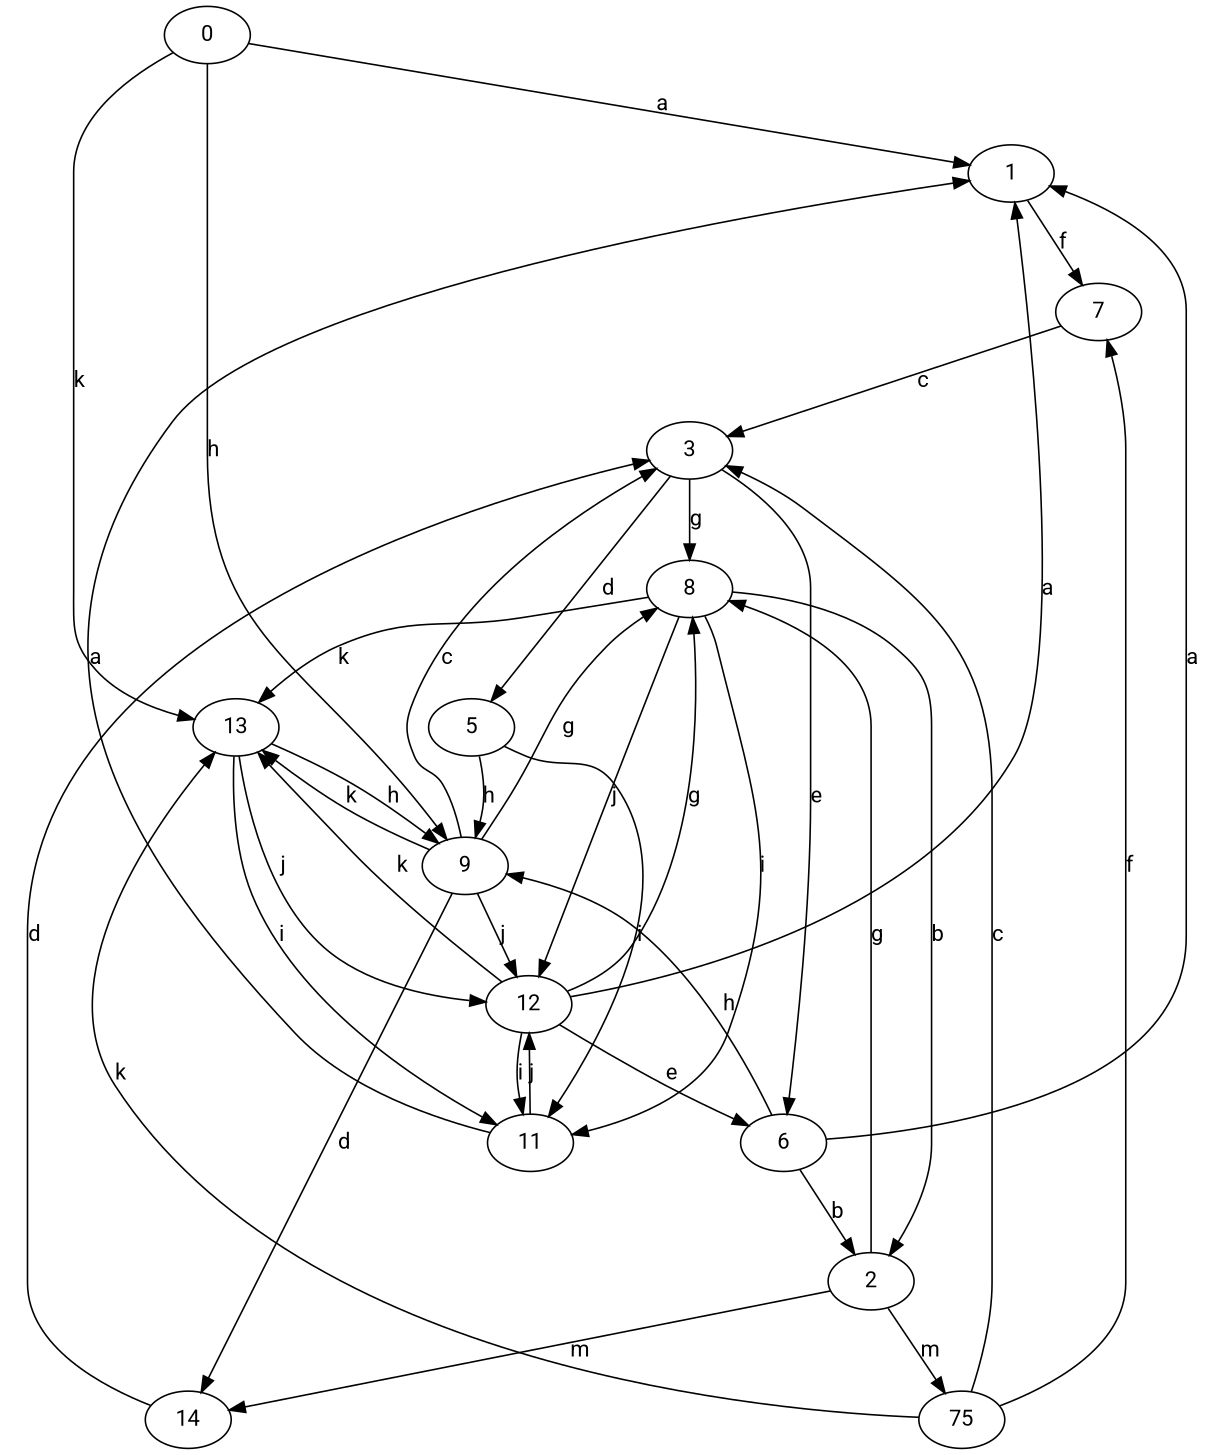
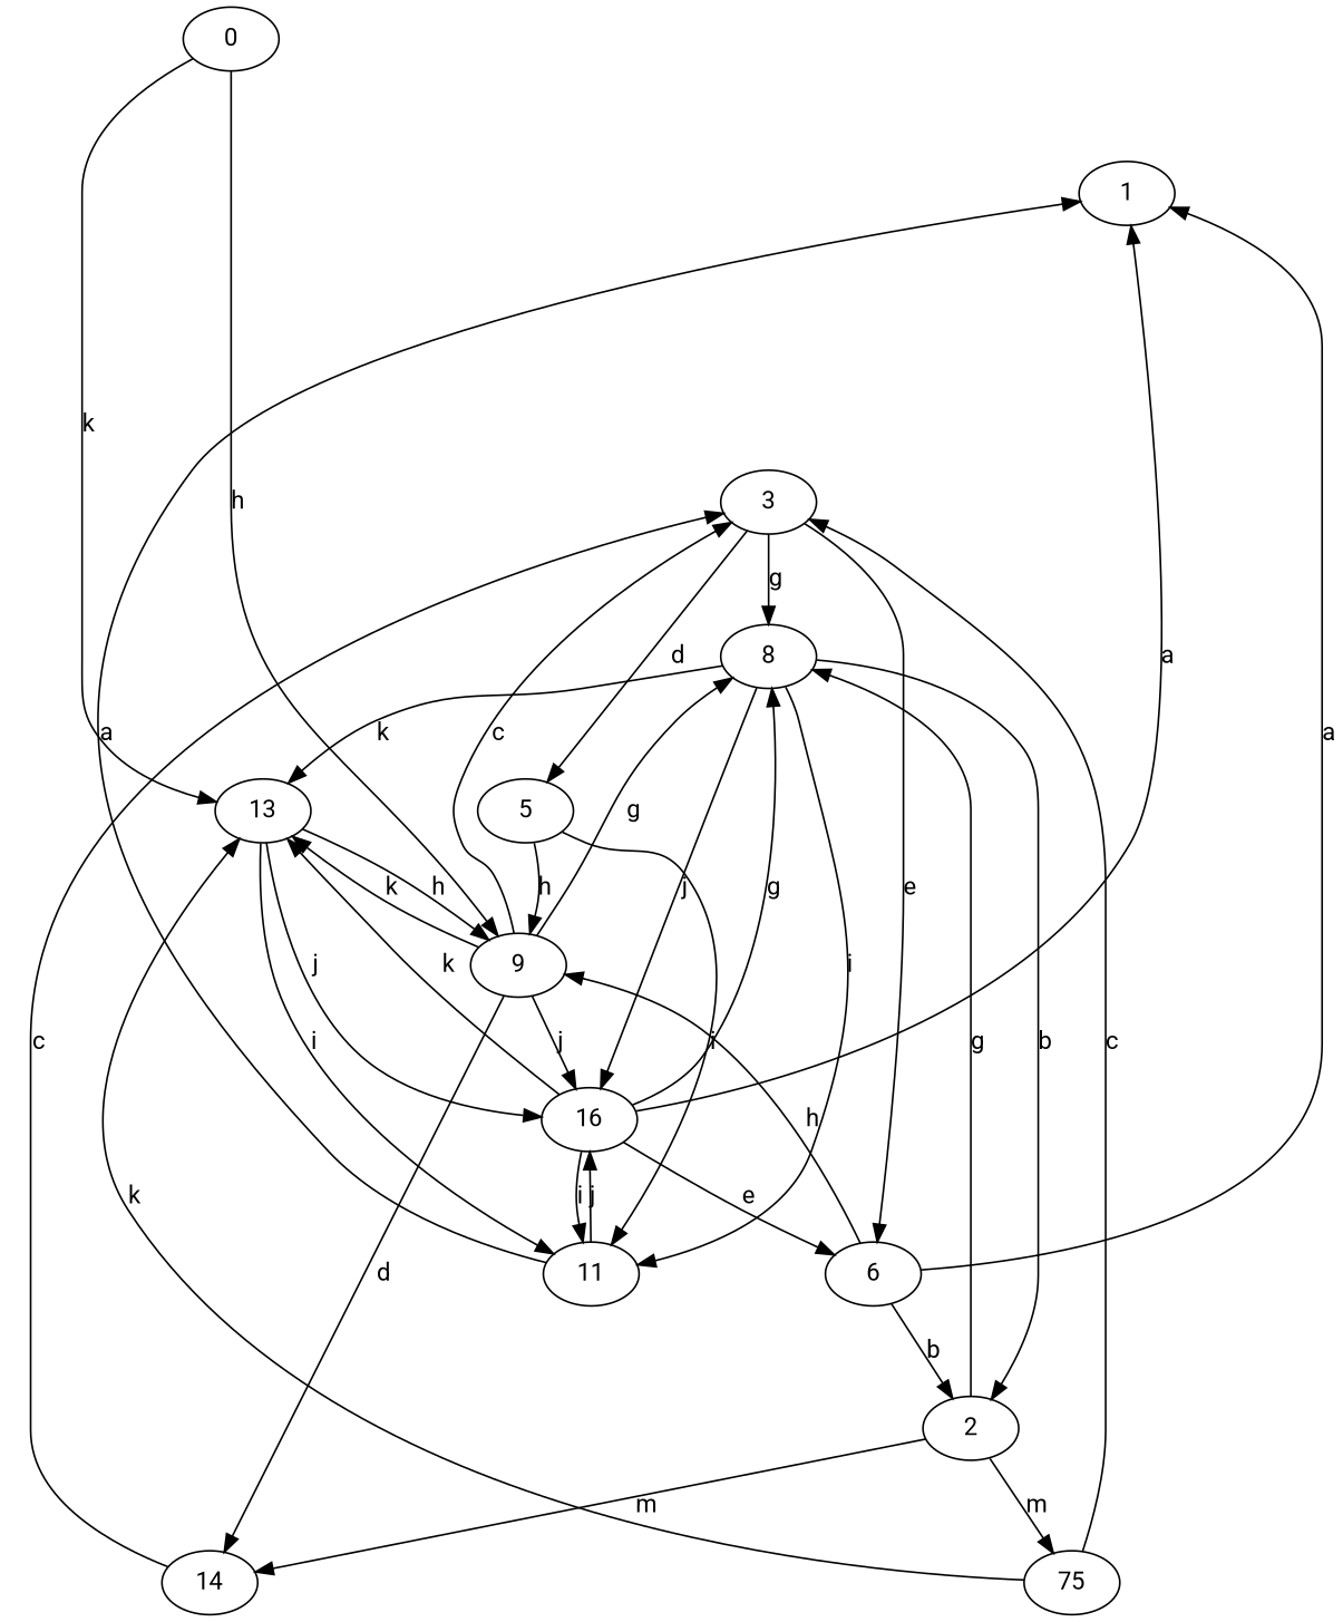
  strict digraph {
    fontname=Roboto
    node [fontname=Roboto]
    edge [fontname=Roboto]
    0
    1
    9
    13
-   7
    8
    14
    3
-   12
+   12 [label=16]
    11
    2
    n12 [label=75]
    5
    6
-   0 -> 1 [label=a]
    0 -> 9 [label=h]
    0 -> 13 [label=k]
-   1 -> 7 [label=f]
    9 -> 13 [label=k]
    9 -> 8 [label=g]
    9 -> 14 [label=d]
    9 -> 3 [label=c]
    9 -> 12 [label=j]
    13 -> 9 [label=h]
    13 -> 12 [label=j]
    13 -> 11 [label=i]
-   7 -> 3 [label=c]
    8 -> 13 [label=k]
    8 -> 12 [label=j]
    8 -> 11 [label=i]
    8 -> 2 [label=b]
-   14 -> 3 [label=d]
+   14 -> 3 [label=c]
    3 -> 8 [label=g]
    3 -> 5 [label=d]
    3 -> 6 [label=e]
    12 -> 1 [label=a]
    12 -> 13 [label=k]
    12 -> 8 [label=g]
    12 -> 11 [label=i]
    12 -> 6 [label=e]
    11 -> 1 [label=a]
    11 -> 12 [label=j]
    2 -> 8 [label=g]
    2 -> 14 [label=m]
    2 -> n12 [label=m]
    n12 -> 13 [label=k]
-   n12 -> 7 [label=f]
    n12 -> 3 [label=c]
    5 -> 9 [label=h]
    5 -> 11 [label=i]
    6 -> 1 [label=a]
    6 -> 9 [label=h]
    6 -> 2 [label=b]
  }
